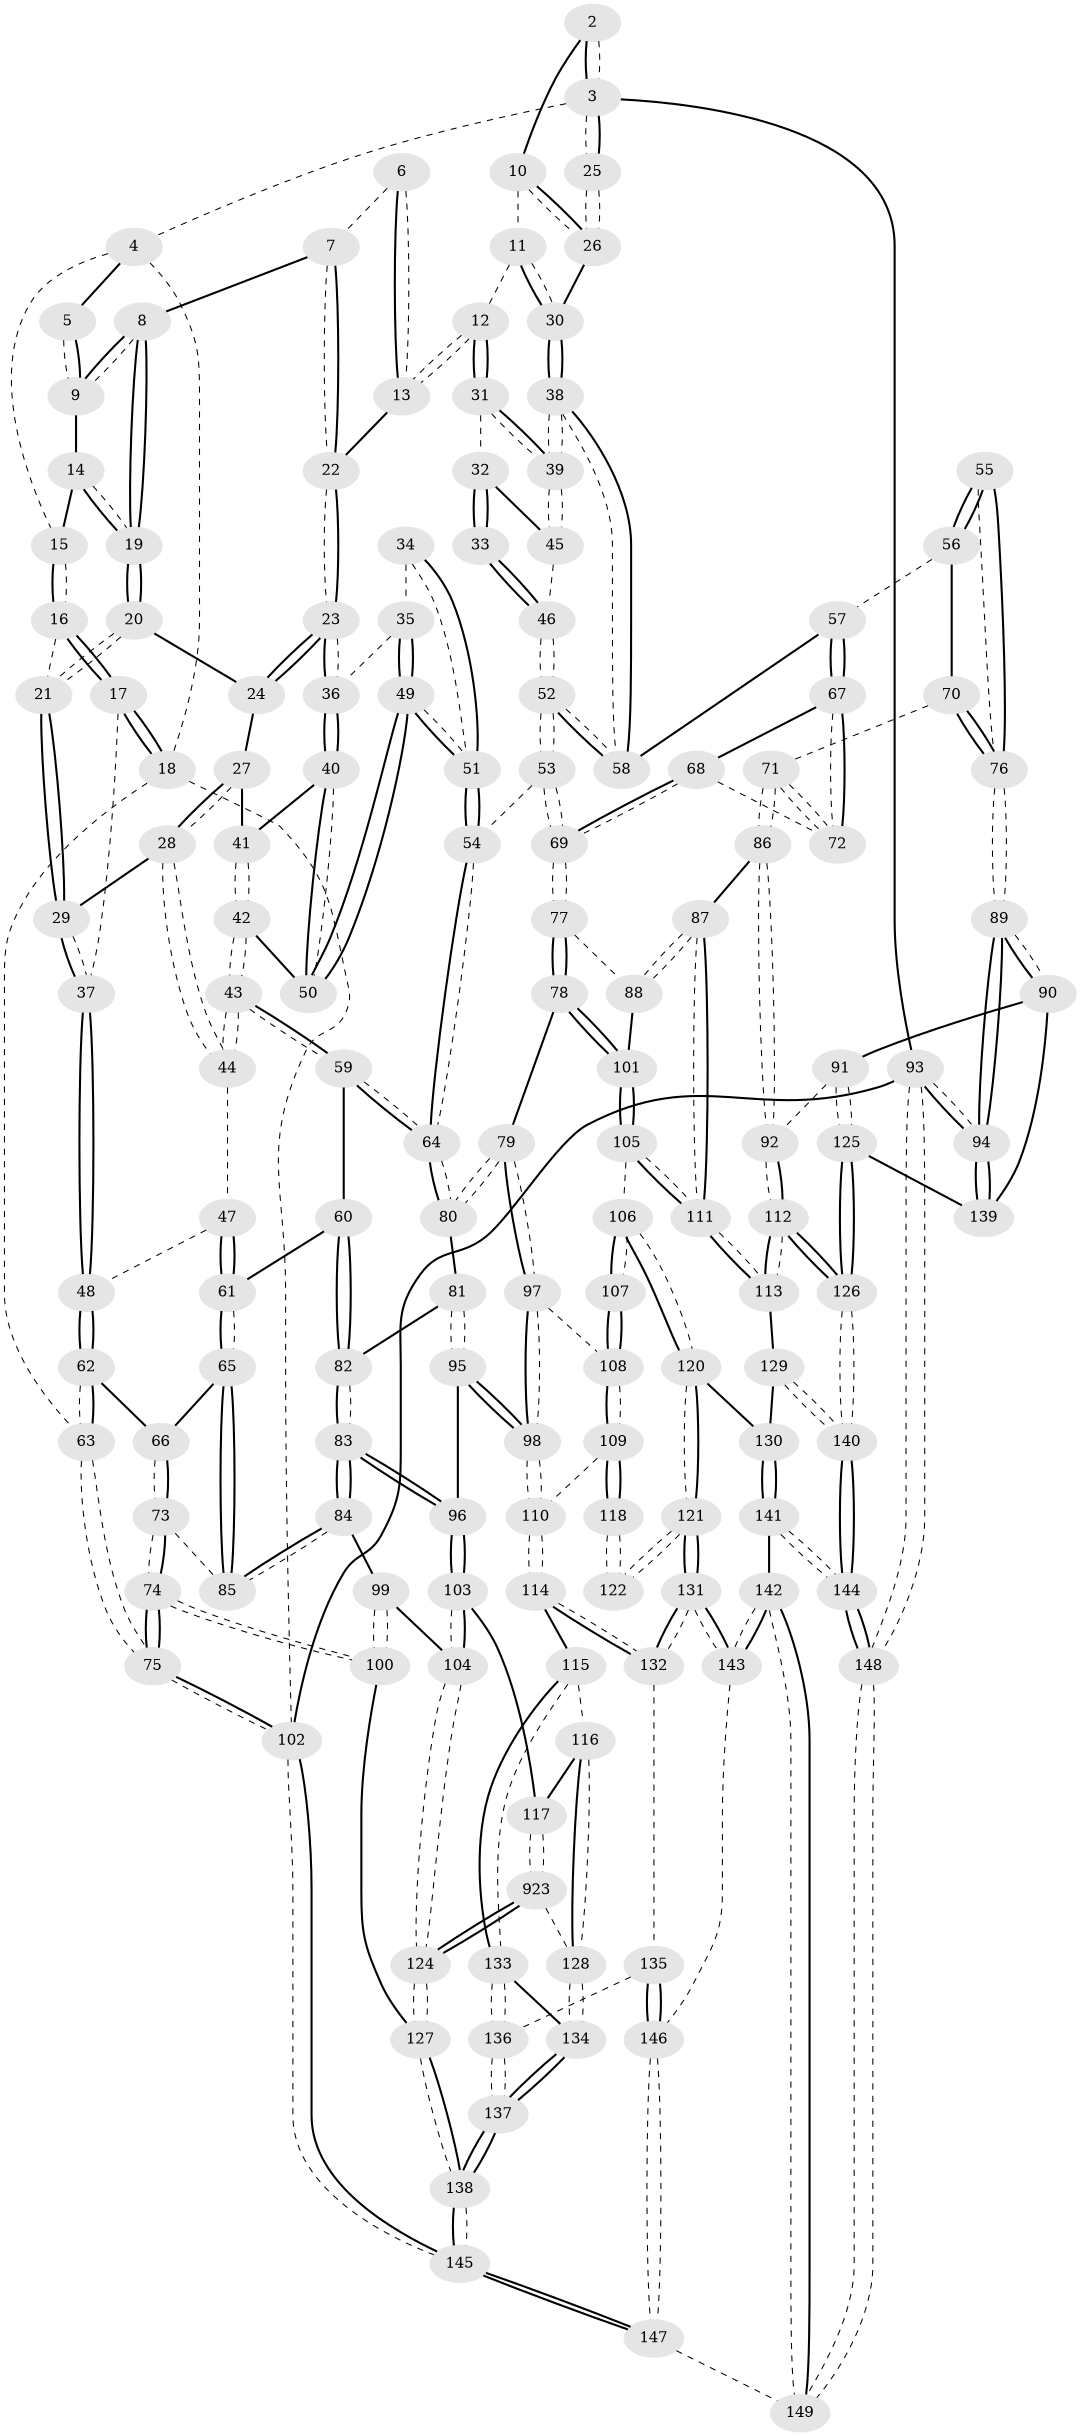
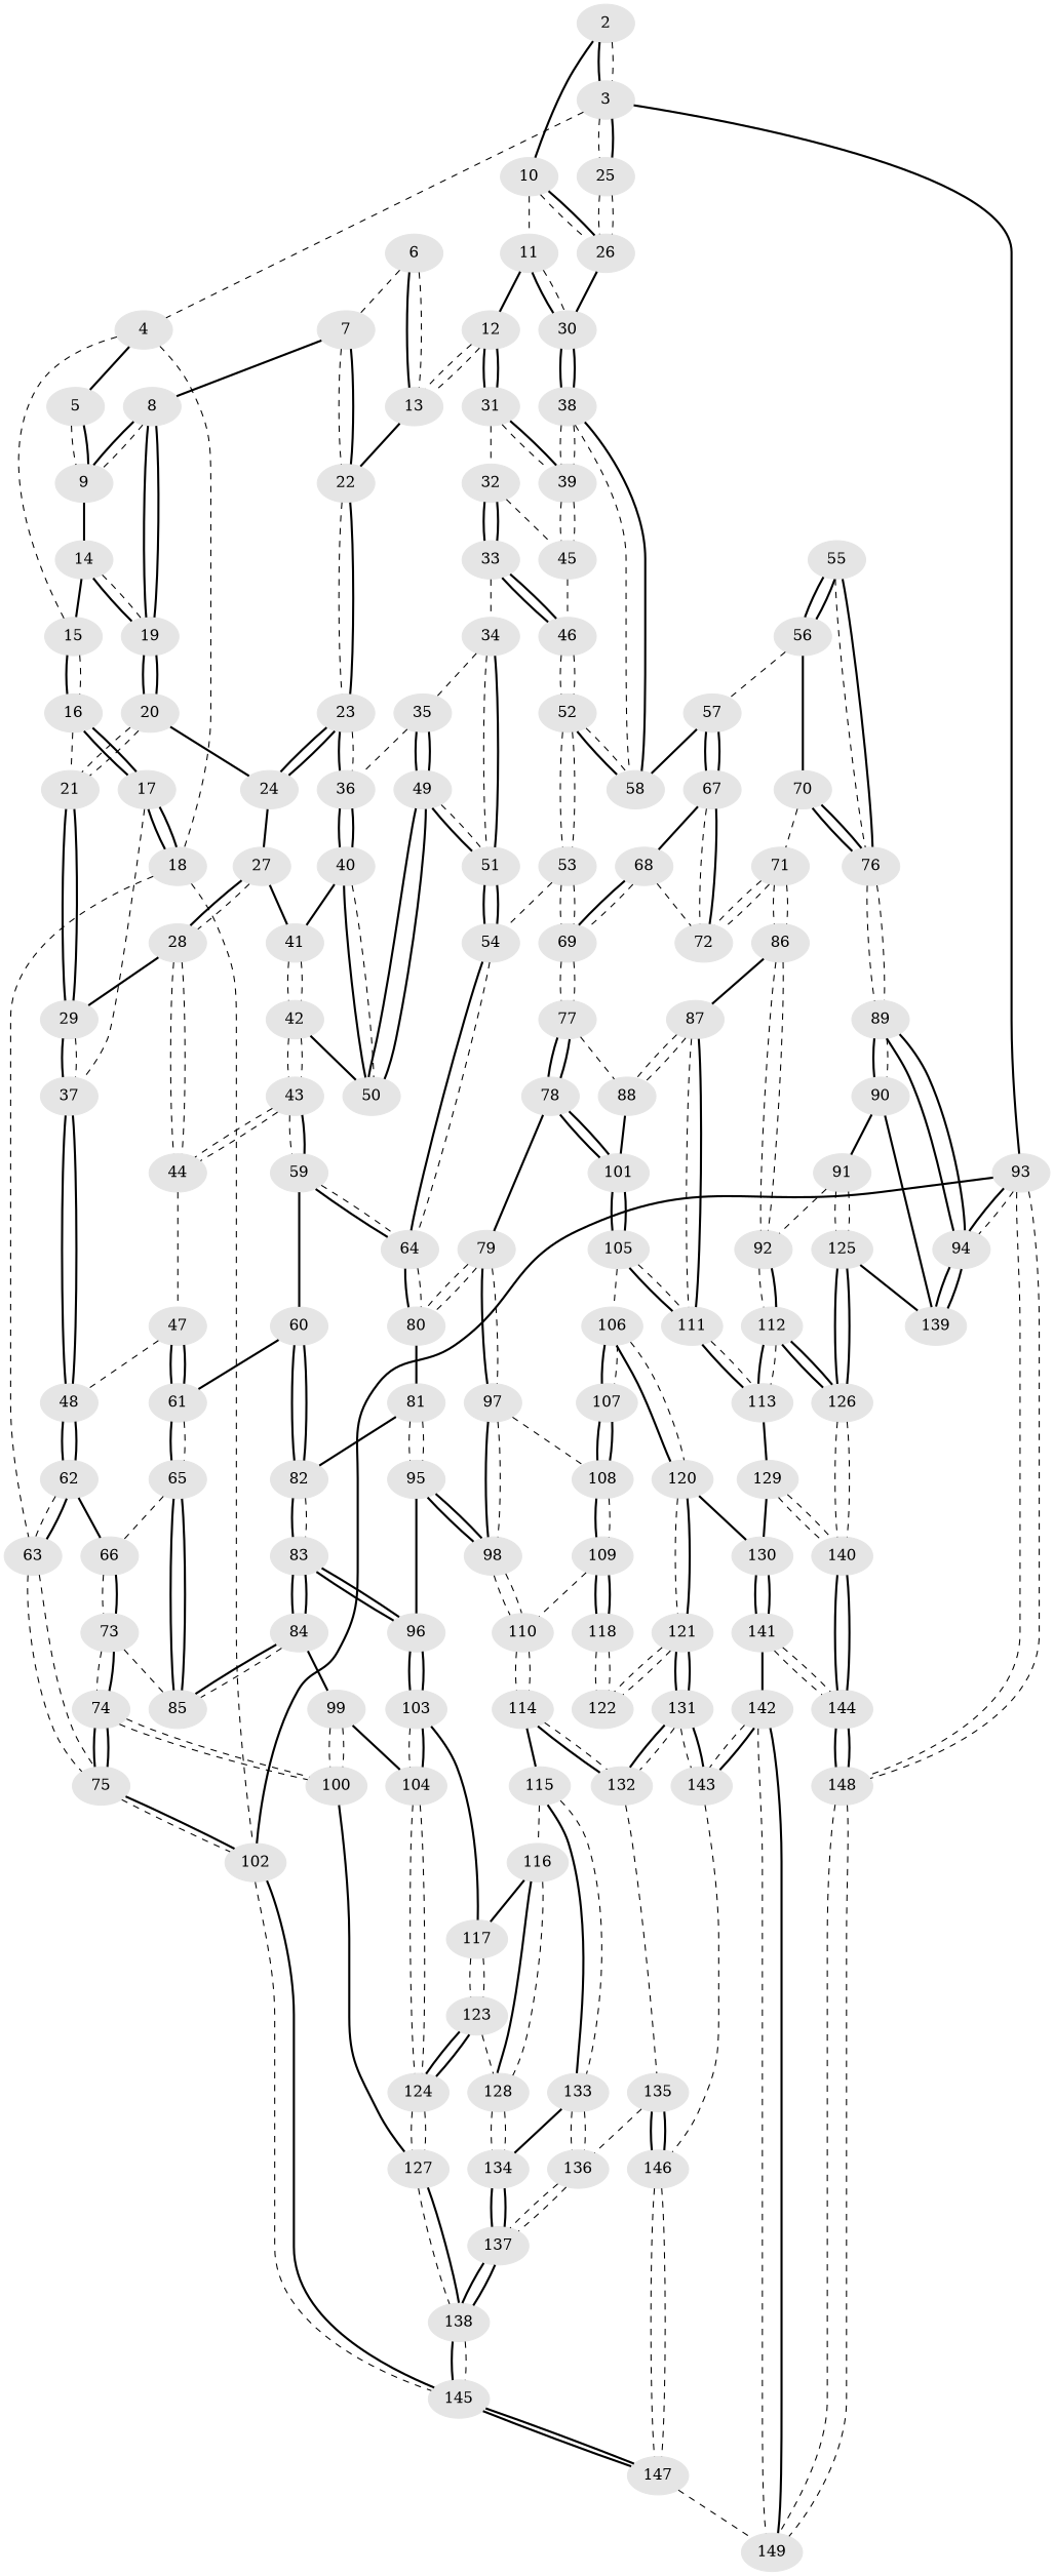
  graph {
    node [color=gray90 style=filled]
    edge [style=bold]
    2
    3
    10
    6
    7
    13
    4
    25
    93
    11
    26
    5
    15
    18
    102
    94
    148
    9
    16
    63
    14
    8
    22
    19
    23
    20
    12
    30
    31
    38
    32
    39
    17
    21
    37
    29
    48
    75
    145
    24
    27
    36
    40
    28
    41
    55
    56
    76
    44
    42
    47
    58
    33
    45
    34
    46
    35
    51
    52
    49
    54
    50
    62
    43
    59
    64
    60
    61
    53
    65
    66
    69
    77
    80
    57
    70
    89
    67
    71
    68
    72
    82
    83
    85
    73
    81
    74
    78
    88
    86
    87
    92
    100
    127
    90
    79
    101
    97
    105
    98
    108
    95
    96
    84
    99
    103
    104
    111
    112
    113
    91
    139
    125
    126
    149
    110
    117
    109
    114
    124
    138
    106
    147
-   123 [label=923]
+   123
    107
    120
    121
    130
    118
    122
    115
    132
    129
    140
    116
    133
    135
    128
    134
    136
    131
    141
    143
    144
    137
    142
    146
    2 -- 3
    2 -- 3 [style=dashed]
    2 -- 10
    3 -- 4 [style=dashed]
    3 -- 25 [style=dashed]
    3 -- 25
    3 -- 93
    10 -- 11 [style=dashed]
    10 -- 26 [style=dashed]
    10 -- 26
    6 -- 7 [style=dashed]
    6 -- 13
    6 -- 13 [style=dashed]
    7 -- 8
    7 -- 22 [style=dashed]
    7 -- 22
    13 -- 22
    4 -- 5
    4 -- 15 [style=dashed]
    4 -- 18 [style=dashed]
    25 -- 26 [style=dashed]
    25 -- 26 [style=dashed]
    93 -- 102
    93 -- 94
    93 -- 94 [style=dashed]
    93 -- 148 [style=dashed]
    93 -- 148 [style=dashed]
-   11 -- 12 [style=dashed]
+   11 -- 12
    11 -- 30
    11 -- 30 [style=dashed]
    26 -- 30
    5 -- 9 [style=dashed]
    5 -- 9
    15 -- 16
    15 -- 16 [style=dashed]
    18 -- 102 [style=dashed]
    18 -- 63 [style=dashed]
    102 -- 145 [style=dashed]
    102 -- 145
    94 -- 139
    94 -- 139
    148 -- 149 [style=dashed]
    148 -- 149 [style=dashed]
    9 -- 14
    16 -- 17
    16 -- 17
    16 -- 21 [style=dashed]
    63 -- 75 [style=dashed]
    63 -- 75 [style=dashed]
    14 -- 15
    14 -- 19
    14 -- 19 [style=dashed]
    8 -- 9
    8 -- 9 [style=dashed]
    8 -- 19
    8 -- 19
    22 -- 23 [style=dashed]
    22 -- 23
    19 -- 20
    19 -- 20
    23 -- 24
    23 -- 24
    23 -- 36
    23 -- 36 [style=dashed]
    20 -- 21 [style=dashed]
    20 -- 21 [style=dashed]
    20 -- 24
    12 -- 13 [style=dashed]
    12 -- 13 [style=dashed]
    12 -- 31
    12 -- 31
    30 -- 38
    30 -- 38
    31 -- 32 [style=dashed]
    31 -- 39 [style=dashed]
    31 -- 39
    38 -- 39 [style=dashed]
    38 -- 39 [style=dashed]
    38 -- 58 [style=dashed]
    38 -- 58
    32 -- 33
    32 -- 33
-   32 -- 45
+   32 -- 45 [style=dashed]
    39 -- 45 [style=dashed]
    39 -- 45 [style=dashed]
    17 -- 18
    17 -- 18
    17 -- 37 [style=dashed]
    21 -- 29
    21 -- 29
    37 -- 48
    37 -- 48
    29 -- 37
    29 -- 37 [style=dashed]
    48 -- 62
    48 -- 62
    75 -- 102 [style=dashed]
    75 -- 102
    145 -- 147
    145 -- 147
    24 -- 27
    27 -- 28
    27 -- 28 [style=dashed]
    27 -- 41
    36 -- 40
    36 -- 40
    40 -- 41
    40 -- 50
    40 -- 50 [style=dashed]
    28 -- 29
    28 -- 44 [style=dashed]
    28 -- 44 [style=dashed]
    41 -- 42 [style=dashed]
    41 -- 42 [style=dashed]
    55 -- 56
    55 -- 56
    55 -- 76 [style=dashed]
    55 -- 76
    56 -- 57 [style=dashed]
    56 -- 70
    76 -- 89 [style=dashed]
    76 -- 89 [style=dashed]
    44 -- 47 [style=dashed]
    42 -- 50
    42 -- 43 [style=dashed]
    42 -- 43 [style=dashed]
    47 -- 48 [style=dashed]
    47 -- 61
    47 -- 61
+   33 -- 34 [style=dashed]
    33 -- 46
    33 -- 46
    45 -- 46 [style=dashed]
    34 -- 35 [style=dashed]
    34 -- 51 [style=dashed]
    34 -- 51
    46 -- 52 [style=dashed]
    46 -- 52 [style=dashed]
    35 -- 36 [style=dashed]
    35 -- 49
    35 -- 49
    51 -- 54
    51 -- 54
    52 -- 58
    52 -- 58 [style=dashed]
    52 -- 53 [style=dashed]
    52 -- 53 [style=dashed]
    49 -- 51
    49 -- 51 [style=dashed]
    49 -- 50
    49 -- 50
    54 -- 64
    54 -- 64 [style=dashed]
    62 -- 63 [style=dashed]
    62 -- 63
    62 -- 66
    43 -- 44 [style=dashed]
    43 -- 44 [style=dashed]
    43 -- 59 [style=dashed]
    43 -- 59
    59 -- 64
    59 -- 64 [style=dashed]
    59 -- 60
    64 -- 80
    64 -- 80 [style=dashed]
    60 -- 61
    60 -- 82
    60 -- 82
    61 -- 65
    61 -- 65 [style=dashed]
    53 -- 54 [style=dashed]
    53 -- 69 [style=dashed]
    53 -- 69 [style=dashed]
-   65 -- 66
+   65 -- 66 [style=dashed]
    65 -- 85
    65 -- 85
    66 -- 73 [style=dashed]
    66 -- 73
    69 -- 77 [style=dashed]
    69 -- 77 [style=dashed]
    77 -- 78
    77 -- 78
    77 -- 88 [style=dashed]
    80 -- 81
    57 -- 58
    57 -- 67
    57 -- 67
    70 -- 76
    70 -- 76
    70 -- 71 [style=dashed]
    89 -- 94
    89 -- 94
    89 -- 90
    89 -- 90 [style=dashed]
    67 -- 68
    67 -- 72 [style=dashed]
    67 -- 72
    71 -- 72 [style=dashed]
    71 -- 72 [style=dashed]
    71 -- 86 [style=dashed]
    71 -- 86 [style=dashed]
    68 -- 69
    68 -- 69 [style=dashed]
    68 -- 72 [style=dashed]
    82 -- 83
    82 -- 83 [style=dashed]
    83 -- 96
    83 -- 96
    83 -- 84
    83 -- 84
    73 -- 85 [style=dashed]
    73 -- 74 [style=dashed]
    73 -- 74
    81 -- 82
    81 -- 95 [style=dashed]
    81 -- 95 [style=dashed]
    74 -- 75
    74 -- 75
    74 -- 100 [style=dashed]
    74 -- 100 [style=dashed]
    78 -- 79
    78 -- 101
    78 -- 101
    88 -- 101
    86 -- 87
    86 -- 92 [style=dashed]
    86 -- 92 [style=dashed]
    87 -- 88 [style=dashed]
    87 -- 88 [style=dashed]
    87 -- 111 [style=dashed]
    87 -- 111
    92 -- 112 [style=dashed]
    92 -- 112
    100 -- 127
    127 -- 138 [style=dashed]
    127 -- 138
    90 -- 91
    90 -- 139
    79 -- 80 [style=dashed]
    79 -- 80 [style=dashed]
    79 -- 97
    79 -- 97 [style=dashed]
    101 -- 105
    101 -- 105
    97 -- 98
    97 -- 98 [style=dashed]
    97 -- 108 [style=dashed]
    105 -- 111
    105 -- 111 [style=dashed]
    105 -- 106 [style=dashed]
    98 -- 110 [style=dashed]
    98 -- 110 [style=dashed]
    108 -- 109
    108 -- 109 [style=dashed]
    95 -- 98
    95 -- 98
    95 -- 96
    96 -- 103
    96 -- 103
    84 -- 85
    84 -- 85 [style=dashed]
    84 -- 99
    99 -- 100 [style=dashed]
    99 -- 100 [style=dashed]
    99 -- 104
    103 -- 104 [style=dashed]
    103 -- 104
    103 -- 117
    104 -- 124 [style=dashed]
    104 -- 124 [style=dashed]
    111 -- 113
    111 -- 113 [style=dashed]
    112 -- 113
    112 -- 113 [style=dashed]
    112 -- 126
    112 -- 126
    113 -- 129
    91 -- 92 [style=dashed]
    91 -- 125 [style=dashed]
    91 -- 125 [style=dashed]
    125 -- 139
    125 -- 126
    125 -- 126
    126 -- 140 [style=dashed]
    126 -- 140 [style=dashed]
    110 -- 114 [style=dashed]
    110 -- 114 [style=dashed]
    117 -- 123 [style=dashed]
    117 -- 123 [style=dashed]
    109 -- 110 [style=dashed]
    109 -- 118
    109 -- 118
    114 -- 115
    114 -- 132
    114 -- 132 [style=dashed]
    124 -- 127 [style=dashed]
    124 -- 127 [style=dashed]
    138 -- 145
    138 -- 145 [style=dashed]
    106 -- 107
    106 -- 107 [style=dashed]
    106 -- 120
    106 -- 120 [style=dashed]
    147 -- 149 [style=dashed]
    123 -- 124
    123 -- 124
    123 -- 128 [style=dashed]
    107 -- 108
    107 -- 108
    120 -- 121 [style=dashed]
    120 -- 121
    120 -- 130
    121 -- 122 [style=dashed]
    121 -- 122 [style=dashed]
    121 -- 131
    121 -- 131
    130 -- 141
    130 -- 141
    118 -- 122 [style=dashed]
    118 -- 122 [style=dashed]
    115 -- 116 [style=dashed]
    115 -- 133
    115 -- 133 [style=dashed]
    132 -- 135 [style=dashed]
    129 -- 130
    129 -- 140 [style=dashed]
    129 -- 140 [style=dashed]
    140 -- 144
    140 -- 144
    116 -- 117
    116 -- 128
    116 -- 128 [style=dashed]
    133 -- 134
    133 -- 136 [style=dashed]
    133 -- 136 [style=dashed]
    135 -- 136 [style=dashed]
    135 -- 146
    135 -- 146
    128 -- 134 [style=dashed]
    128 -- 134 [style=dashed]
    134 -- 137
    134 -- 137
    136 -- 137 [style=dashed]
    136 -- 137 [style=dashed]
    131 -- 132
    131 -- 132 [style=dashed]
    131 -- 143 [style=dashed]
    131 -- 143
    141 -- 144 [style=dashed]
    141 -- 144 [style=dashed]
    141 -- 142
    143 -- 146 [style=dashed]
    144 -- 148
    144 -- 148
    137 -- 138
    137 -- 138
    142 -- 149 [style=dashed]
    142 -- 149
    142 -- 143 [style=dashed]
    142 -- 143
    146 -- 147 [style=dashed]
    146 -- 147 [style=dashed]
  }
